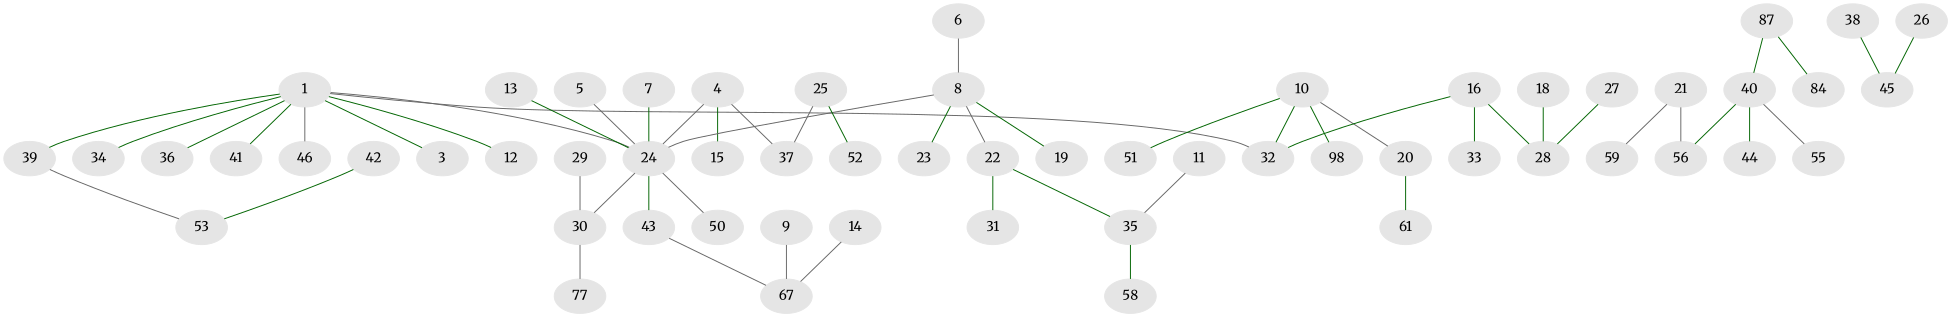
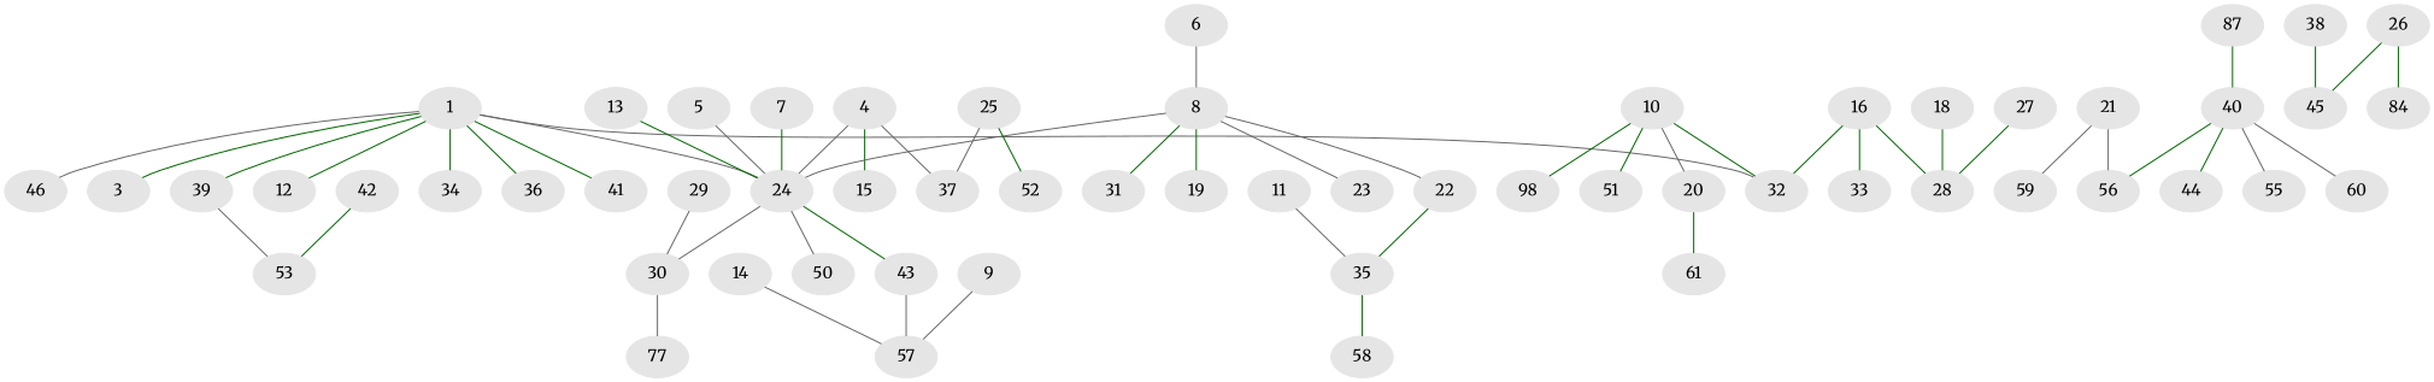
  graph {
    fontname=Merriweather
    node [color=gray90 fontname=Merriweather style=filled]
    edge [color=darkgreen fontname=Merriweather weight=1.0]
    1
    3
    12
    24
    32
    34
    36
    39
    41
    46
    30
    43
    50
    53
    40
    56
    44
    55
+   60
    4
    15
    37
    38
    45
    5
    6
    8
    19
    22
    23
    7
    35
    31
    9
-   57 [label=67]
+   57
    10
    20
    n38 [label=98]
    51
    61
    11
    58
    13
    14
    16
    28
    33
    n48 [label=87]
    18
    21
    59
    n52 [label=77]
    25
    52
    26
    n56 [label=84]
    27
    29
    42
    1 -- 3
    1 -- 12
    1 -- 24 [color=gray40]
    1 -- 32 [color=gray40]
    1 -- 34
    1 -- 36
    1 -- 39
    1 -- 41
    1 -- 46 [color=gray40]
    24 -- 30 [color=gray40]
    24 -- 43
    24 -- 50 [color=gray40]
    39 -- 53 [color=gray40]
    30 -- n52 [color=gray40]
    43 -- 57 [color=gray40]
    40 -- 56
    40 -- 44
    40 -- 55 [color=gray40]
+   40 -- 60 [color=gray40]
    4 -- 24 [color=gray40]
    4 -- 15
    4 -- 37 [color=gray40]
    38 -- 45
    5 -- 24 [color=gray40]
    6 -- 8 [color=gray40]
    8 -- 24 [color=gray40]
    8 -- 19
    8 -- 22 [color=gray40]
-   8 -- 23
+   8 -- 23 [color=gray40]
    22 -- 35
-   22 -- 31
+   8 -- 31
    7 -- 24
    35 -- 58
    9 -- 57 [color=gray40]
    10 -- 32
    10 -- 20 [color=gray40]
    10 -- n38
    10 -- 51
    20 -- 61
    11 -- 35 [color=gray40]
    13 -- 24
    14 -- 57 [color=gray40]
    16 -- 32
    16 -- 28
    16 -- 33
    n48 -- 40
    18 -- 28
    21 -- 56 [color=gray40]
    21 -- 59 [color=gray40]
    25 -- 37 [color=gray40]
    25 -- 52
    26 -- 45
-   n48 -- n56
+   26 -- n56
    27 -- 28
    29 -- 30 [color=gray40]
    42 -- 53
  }
